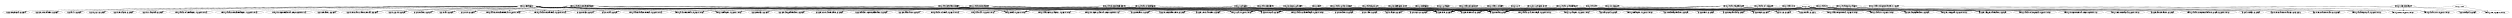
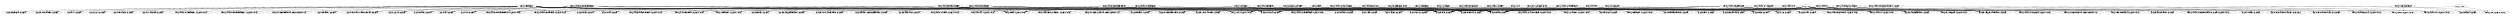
  digraph {
    fontname="DejaVu Sans"
    node [fontname="DejaVu Sans"]
    edge [fontname="DejaVu Sans"]
    "org.slf4j.ILoggerFactory"
    "java.lang.Object (java.base)"
    "java.lang.String (java.base)"
    "org.slf4j.Logger (slf4j-api-1.7.21.jar)"
    "org.slf4j.IMarkerFactory"
    "org.slf4j.Marker (slf4j-api-1.7.21.jar)"
    "org.slf4j.Logger"
    "java.lang.Throwable (java.base)"
    "org.slf4j.LoggerFactory"
    "java.io.IOException (java.base)"
    "java.lang.CharSequence (java.base)"
    "java.lang.Class (java.base)"
    "java.lang.ClassLoader (java.base)"
    "java.lang.Exception (java.base)"
    "java.lang.IllegalStateException (java.base)"
    "java.lang.NoClassDefFoundError (java.base)"
    "java.lang.NoSuchFieldError (java.base)"
    "java.lang.NoSuchMethodError (java.base)"
    "java.lang.StringBuilder (java.base)"
    "java.net.URL (java.base)"
    "java.util.ArrayList (java.base)"
    "java.util.Arrays (java.base)"
    "java.util.Collection (java.base)"
    "java.util.Enumeration (java.base)"
    "java.util.Iterator (java.base)"
    "java.util.LinkedHashSet (java.base)"
    "java.util.List (java.base)"
    "java.util.Set (java.base)"
    "java.util.concurrent.LinkedBlockingQueue (java.base)"
    "org.slf4j.ILoggerFactory (slf4j-api-1.7.21.jar)"
    "org.slf4j.event.LoggingEvent (slf4j-api-1.7.21.jar)"
    "org.slf4j.event.SubstituteLoggingEvent (slf4j-api-1.7.21.jar)"
    "org.slf4j.helpers.NOPLoggerFactory (slf4j-api-1.7.21.jar)"
    "org.slf4j.helpers.SubstituteLogger (slf4j-api-1.7.21.jar)"
    "org.slf4j.helpers.SubstituteLoggerFactory (slf4j-api-1.7.21.jar)"
    "org.slf4j.helpers.Util (slf4j-api-1.7.21.jar)"
    "org.slf4j.impl.StaticLoggerBinder (logback-classic-1.1.7.jar)"
    "org.slf4j.MDC"
    "java.lang.IllegalArgumentException (java.base)"
    "java.util.Map (java.base)"
    "org.slf4j.MDC$1 (slf4j-api-1.7.21.jar)"
    "org.slf4j.MDC$MDCCloseable (slf4j-api-1.7.21.jar)"
    "org.slf4j.helpers.NOPMDCAdapter (slf4j-api-1.7.21.jar)"
    "org.slf4j.impl.StaticMDCBinder (logback-classic-1.1.7.jar)"
    "org.slf4j.spi.MDCAdapter (slf4j-api-1.7.21.jar)"
    "org.slf4j.MDC$1"
    "org.slf4j.MDC (slf4j-api-1.7.21.jar)"
    "org.slf4j.MDC$MDCCloseable"
    "java.io.Closeable (java.base)"
    "org.slf4j.Marker"
    "java.io.Serializable (java.base)"
    "org.slf4j.MarkerFactory"
    "org.slf4j.IMarkerFactory (slf4j-api-1.7.21.jar)"
    "org.slf4j.helpers.BasicMarkerFactory (slf4j-api-1.7.21.jar)"
    "org.slf4j.impl.StaticMarkerBinder (logback-classic-1.1.7.jar)"
    "org.slf4j.event.EventRecodingLogger"
-   "java.lang.System (java.base)" [label="java.lang.System (java.java)"]
+   "java.lang.System (java.base)"
    "java.lang.Thread (java.base)"
    "java.util.Queue (java.base)"
    "org.slf4j.event.Level (slf4j-api-1.7.21.jar)"
    "org.slf4j.event.Level"
    "java.lang.Enum (java.base)"
    "org.slf4j.event.LoggingEvent"
    "org.slf4j.event.SubstituteLoggingEvent"
    "org.slf4j.helpers.BasicMarker"
    "java.util.Collections (java.base)"
    "java.util.Vector (java.base)"
    "org.slf4j.helpers.BasicMarkerFactory"
    n69 [label="java.util.concurrent.ConcurrentHashMap (java.java)"]
    "java.util.concurrent.ConcurrentMap (java.base)"
    "org.slf4j.helpers.BasicMarker (slf4j-api-1.7.21.jar)"
    "org.slf4j.helpers.FormattingTuple"
    "org.slf4j.helpers.MarkerIgnoringBase"
    "org.slf4j.helpers.NamedLoggerBase (slf4j-api-1.7.21.jar)"
    "org.slf4j.helpers.MessageFormatter"
    "java.util.HashMap (java.base)"
    "org.slf4j.helpers.FormattingTuple (slf4j-api-1.7.21.jar)"
    "org.slf4j.helpers.NOPLogger"
    "org.slf4j.helpers.MarkerIgnoringBase (slf4j-api-1.7.21.jar)"
    "org.slf4j.helpers.NOPLoggerFactory"
    "org.slf4j.helpers.NOPLogger (slf4j-api-1.7.21.jar)"
    "org.slf4j.helpers.NOPMDCAdapter"
    "org.slf4j.helpers.NamedLoggerBase"
    "java.io.ObjectStreamException (java.base)"
    "org.slf4j.LoggerFactory (slf4j-api-1.7.21.jar)"
    "org.slf4j.helpers.SubstituteLogger"
    "java.lang.Boolean (java.base)"
    "java.lang.IllegalAccessException (java.base)"
    "java.lang.NoSuchMethodException (java.base)"
    "java.lang.reflect.InvocationTargetException (java.base)"
    "java.lang.reflect.Method (java.base)"
    "org.slf4j.event.EventRecodingLogger (slf4j-api-1.7.21.jar)"
    "org.slf4j.helpers.SubstituteLoggerFactory"
    "org.slf4j.helpers.Util"
    "java.io.PrintStream (java.base)"
    "java.lang.SecurityException (java.base)"
    "org.slf4j.helpers.Util$1 (slf4j-api-1.7.21.jar)"
    "org.slf4j.helpers.Util$ClassContextSecurityManager (slf4j-api-1.7.21.jar)"
    "org.slf4j.helpers.Util$1"
    "org.slf4j.helpers.Util$ClassContextSecurityManager"
    "org.slf4j.spi.LocationAwareLogger"
    "org.slf4j.spi.LoggerFactoryBinder"
    "org.slf4j.spi.MDCAdapter"
    "org.slf4j.spi.MarkerFactoryBinder"
    "org.slf4j.ILoggerFactory" -> "java.lang.Object (java.base)"
    "org.slf4j.ILoggerFactory" -> "java.lang.String (java.base)"
    "org.slf4j.ILoggerFactory" -> "org.slf4j.Logger (slf4j-api-1.7.21.jar)"
    "org.slf4j.IMarkerFactory" -> "java.lang.Object (java.base)"
    "org.slf4j.IMarkerFactory" -> "java.lang.String (java.base)"
    "org.slf4j.IMarkerFactory" -> "org.slf4j.Marker (slf4j-api-1.7.21.jar)"
    "org.slf4j.Logger" -> "java.lang.Object (java.base)"
    "org.slf4j.Logger" -> "java.lang.String (java.base)"
    "org.slf4j.Logger" -> "org.slf4j.Marker (slf4j-api-1.7.21.jar)"
    "org.slf4j.Logger" -> "java.lang.Throwable (java.base)"
    "org.slf4j.LoggerFactory" -> "java.lang.Object (java.base)"
    "org.slf4j.LoggerFactory" -> "java.lang.String (java.base)"
    "org.slf4j.LoggerFactory" -> "org.slf4j.Logger (slf4j-api-1.7.21.jar)"
    "org.slf4j.LoggerFactory" -> "java.lang.Throwable (java.base)"
    "org.slf4j.LoggerFactory" -> "java.io.IOException (java.base)"
    "org.slf4j.LoggerFactory" -> "java.lang.CharSequence (java.base)"
    "org.slf4j.LoggerFactory" -> "java.lang.Class (java.base)"
    "org.slf4j.LoggerFactory" -> "java.lang.ClassLoader (java.base)"
    "org.slf4j.LoggerFactory" -> "java.lang.Exception (java.base)"
    "org.slf4j.LoggerFactory" -> "java.lang.IllegalStateException (java.base)"
    "org.slf4j.LoggerFactory" -> "java.lang.NoClassDefFoundError (java.base)"
    "org.slf4j.LoggerFactory" -> "java.lang.NoSuchFieldError (java.base)"
    "org.slf4j.LoggerFactory" -> "java.lang.NoSuchMethodError (java.base)"
    "org.slf4j.LoggerFactory" -> "java.lang.StringBuilder (java.base)"
    "org.slf4j.LoggerFactory" -> "java.net.URL (java.base)"
    "org.slf4j.LoggerFactory" -> "java.util.ArrayList (java.base)"
    "org.slf4j.LoggerFactory" -> "java.util.Arrays (java.base)"
    "org.slf4j.LoggerFactory" -> "java.util.Collection (java.base)"
    "org.slf4j.LoggerFactory" -> "java.util.Enumeration (java.base)"
    "org.slf4j.LoggerFactory" -> "java.util.Iterator (java.base)"
    "org.slf4j.LoggerFactory" -> "java.util.LinkedHashSet (java.base)"
    "org.slf4j.LoggerFactory" -> "java.util.List (java.base)"
    "org.slf4j.LoggerFactory" -> "java.util.Set (java.base)"
    "org.slf4j.LoggerFactory" -> "java.util.concurrent.LinkedBlockingQueue (java.base)"
    "org.slf4j.LoggerFactory" -> "org.slf4j.ILoggerFactory (slf4j-api-1.7.21.jar)"
    "org.slf4j.LoggerFactory" -> "org.slf4j.event.LoggingEvent (slf4j-api-1.7.21.jar)"
    "org.slf4j.LoggerFactory" -> "org.slf4j.event.SubstituteLoggingEvent (slf4j-api-1.7.21.jar)"
    "org.slf4j.LoggerFactory" -> "org.slf4j.helpers.NOPLoggerFactory (slf4j-api-1.7.21.jar)"
    "org.slf4j.LoggerFactory" -> "org.slf4j.helpers.SubstituteLogger (slf4j-api-1.7.21.jar)"
    "org.slf4j.LoggerFactory" -> "org.slf4j.helpers.SubstituteLoggerFactory (slf4j-api-1.7.21.jar)"
    "org.slf4j.LoggerFactory" -> "org.slf4j.helpers.Util (slf4j-api-1.7.21.jar)"
    "org.slf4j.LoggerFactory" -> "org.slf4j.impl.StaticLoggerBinder (logback-classic-1.1.7.jar)"
    "org.slf4j.MDC" -> "java.lang.Object (java.base)"
    "org.slf4j.MDC" -> "java.lang.String (java.base)"
    "org.slf4j.MDC" -> "java.lang.Throwable (java.base)"
    "org.slf4j.MDC" -> "java.lang.CharSequence (java.base)"
    "org.slf4j.MDC" -> "java.lang.Exception (java.base)"
    "org.slf4j.MDC" -> "java.lang.IllegalStateException (java.base)"
    "org.slf4j.MDC" -> "java.lang.NoClassDefFoundError (java.base)"
    "org.slf4j.MDC" -> "java.lang.NoSuchMethodError (java.base)"
    "org.slf4j.MDC" -> "org.slf4j.helpers.Util (slf4j-api-1.7.21.jar)"
    "org.slf4j.MDC" -> "java.lang.IllegalArgumentException (java.base)"
    "org.slf4j.MDC" -> "java.util.Map (java.base)"
    "org.slf4j.MDC" -> "org.slf4j.MDC$1 (slf4j-api-1.7.21.jar)"
    "org.slf4j.MDC" -> "org.slf4j.MDC$MDCCloseable (slf4j-api-1.7.21.jar)"
    "org.slf4j.MDC" -> "org.slf4j.helpers.NOPMDCAdapter (slf4j-api-1.7.21.jar)"
    "org.slf4j.MDC" -> "org.slf4j.impl.StaticMDCBinder (logback-classic-1.1.7.jar)"
    "org.slf4j.MDC" -> "org.slf4j.spi.MDCAdapter (slf4j-api-1.7.21.jar)"
    "org.slf4j.MDC$1" -> "java.lang.Object (java.base)"
    "org.slf4j.MDC$1" -> "org.slf4j.MDC (slf4j-api-1.7.21.jar)"
    "org.slf4j.MDC$MDCCloseable" -> "java.lang.Object (java.base)"
    "org.slf4j.MDC$MDCCloseable" -> "java.lang.String (java.base)"
    "org.slf4j.MDC$MDCCloseable" -> "org.slf4j.MDC$1 (slf4j-api-1.7.21.jar)"
    "org.slf4j.MDC$MDCCloseable" -> "org.slf4j.MDC (slf4j-api-1.7.21.jar)"
    "org.slf4j.MDC$MDCCloseable" -> "java.io.Closeable (java.base)"
    "org.slf4j.Marker" -> "java.lang.Object (java.base)"
    "org.slf4j.Marker" -> "java.lang.String (java.base)"
    "org.slf4j.Marker" -> "java.util.Iterator (java.base)"
    "org.slf4j.Marker" -> "java.io.Serializable (java.base)"
    "org.slf4j.MarkerFactory" -> "java.lang.Object (java.base)"
    "org.slf4j.MarkerFactory" -> "java.lang.String (java.base)"
    "org.slf4j.MarkerFactory" -> "org.slf4j.Marker (slf4j-api-1.7.21.jar)"
    "org.slf4j.MarkerFactory" -> "java.lang.Throwable (java.base)"
    "org.slf4j.MarkerFactory" -> "java.lang.Exception (java.base)"
    "org.slf4j.MarkerFactory" -> "java.lang.NoClassDefFoundError (java.base)"
    "org.slf4j.MarkerFactory" -> "java.lang.NoSuchMethodError (java.base)"
    "org.slf4j.MarkerFactory" -> "org.slf4j.helpers.Util (slf4j-api-1.7.21.jar)"
    "org.slf4j.MarkerFactory" -> "org.slf4j.IMarkerFactory (slf4j-api-1.7.21.jar)"
    "org.slf4j.MarkerFactory" -> "org.slf4j.helpers.BasicMarkerFactory (slf4j-api-1.7.21.jar)"
    "org.slf4j.MarkerFactory" -> "org.slf4j.impl.StaticMarkerBinder (logback-classic-1.1.7.jar)"
    "org.slf4j.event.EventRecodingLogger" -> "java.lang.Object (java.base)"
    "org.slf4j.event.EventRecodingLogger" -> "java.lang.String (java.base)"
    "org.slf4j.event.EventRecodingLogger" -> "org.slf4j.Logger (slf4j-api-1.7.21.jar)"
    "org.slf4j.event.EventRecodingLogger" -> "org.slf4j.Marker (slf4j-api-1.7.21.jar)"
    "org.slf4j.event.EventRecodingLogger" -> "java.lang.Throwable (java.base)"
    "org.slf4j.event.EventRecodingLogger" -> "org.slf4j.event.SubstituteLoggingEvent (slf4j-api-1.7.21.jar)"
    "org.slf4j.event.EventRecodingLogger" -> "org.slf4j.helpers.SubstituteLogger (slf4j-api-1.7.21.jar)"
    "org.slf4j.event.EventRecodingLogger" -> "java.lang.System (java.base)"
    "org.slf4j.event.EventRecodingLogger" -> "java.lang.Thread (java.base)"
    "org.slf4j.event.EventRecodingLogger" -> "java.util.Queue (java.base)"
    "org.slf4j.event.EventRecodingLogger" -> "org.slf4j.event.Level (slf4j-api-1.7.21.jar)"
    "org.slf4j.event.Level" -> "java.lang.Object (java.base)"
    "org.slf4j.event.Level" -> "java.lang.String (java.base)"
    "org.slf4j.event.Level" -> "java.lang.Class (java.base)"
    "org.slf4j.event.Level" -> "java.lang.Enum (java.base)"
    "org.slf4j.event.LoggingEvent" -> "java.lang.Object (java.base)"
    "org.slf4j.event.LoggingEvent" -> "java.lang.String (java.base)"
    "org.slf4j.event.LoggingEvent" -> "org.slf4j.Marker (slf4j-api-1.7.21.jar)"
    "org.slf4j.event.LoggingEvent" -> "java.lang.Throwable (java.base)"
    "org.slf4j.event.LoggingEvent" -> "org.slf4j.event.Level (slf4j-api-1.7.21.jar)"
    "org.slf4j.event.SubstituteLoggingEvent" -> "java.lang.Object (java.base)"
    "org.slf4j.event.SubstituteLoggingEvent" -> "java.lang.String (java.base)"
    "org.slf4j.event.SubstituteLoggingEvent" -> "org.slf4j.Marker (slf4j-api-1.7.21.jar)"
    "org.slf4j.event.SubstituteLoggingEvent" -> "java.lang.Throwable (java.base)"
    "org.slf4j.event.SubstituteLoggingEvent" -> "org.slf4j.event.LoggingEvent (slf4j-api-1.7.21.jar)"
    "org.slf4j.event.SubstituteLoggingEvent" -> "org.slf4j.helpers.SubstituteLogger (slf4j-api-1.7.21.jar)"
    "org.slf4j.event.SubstituteLoggingEvent" -> "org.slf4j.event.Level (slf4j-api-1.7.21.jar)"
    "org.slf4j.helpers.BasicMarker" -> "java.lang.Object (java.base)"
    "org.slf4j.helpers.BasicMarker" -> "java.lang.String (java.base)"
    "org.slf4j.helpers.BasicMarker" -> "org.slf4j.Marker (slf4j-api-1.7.21.jar)"
    "org.slf4j.helpers.BasicMarker" -> "java.lang.StringBuilder (java.base)"
    "org.slf4j.helpers.BasicMarker" -> "java.util.Iterator (java.base)"
    "org.slf4j.helpers.BasicMarker" -> "java.util.List (java.base)"
    "org.slf4j.helpers.BasicMarker" -> "java.lang.IllegalArgumentException (java.base)"
    "org.slf4j.helpers.BasicMarker" -> "java.util.Collections (java.base)"
    "org.slf4j.helpers.BasicMarker" -> "java.util.Vector (java.base)"
    "org.slf4j.helpers.BasicMarkerFactory" -> "java.lang.Object (java.base)"
    "org.slf4j.helpers.BasicMarkerFactory" -> "java.lang.String (java.base)"
    "org.slf4j.helpers.BasicMarkerFactory" -> "org.slf4j.Marker (slf4j-api-1.7.21.jar)"
    "org.slf4j.helpers.BasicMarkerFactory" -> "java.lang.IllegalArgumentException (java.base)"
    "org.slf4j.helpers.BasicMarkerFactory" -> "org.slf4j.IMarkerFactory (slf4j-api-1.7.21.jar)"
    "org.slf4j.helpers.BasicMarkerFactory" -> n69
    "org.slf4j.helpers.BasicMarkerFactory" -> "java.util.concurrent.ConcurrentMap (java.base)"
    "org.slf4j.helpers.BasicMarkerFactory" -> "org.slf4j.helpers.BasicMarker (slf4j-api-1.7.21.jar)"
    "org.slf4j.helpers.FormattingTuple" -> "java.lang.Object (java.base)"
    "org.slf4j.helpers.FormattingTuple" -> "java.lang.Throwable (java.base)"
    "org.slf4j.helpers.MarkerIgnoringBase" -> "java.lang.Object (java.base)"
    "org.slf4j.helpers.MarkerIgnoringBase" -> "java.lang.String (java.base)"
    "org.slf4j.helpers.MarkerIgnoringBase" -> "org.slf4j.Logger (slf4j-api-1.7.21.jar)"
    "org.slf4j.helpers.MarkerIgnoringBase" -> "org.slf4j.Marker (slf4j-api-1.7.21.jar)"
    "org.slf4j.helpers.MarkerIgnoringBase" -> "java.lang.Throwable (java.base)"
    "org.slf4j.helpers.MarkerIgnoringBase" -> "java.lang.Class (java.base)"
    "org.slf4j.helpers.MarkerIgnoringBase" -> "java.lang.StringBuilder (java.base)"
    "org.slf4j.helpers.MarkerIgnoringBase" -> "org.slf4j.helpers.NamedLoggerBase (slf4j-api-1.7.21.jar)"
    "org.slf4j.helpers.MessageFormatter" -> "java.lang.Object (java.base)"
    "org.slf4j.helpers.MessageFormatter" -> "java.lang.String (java.base)"
    "org.slf4j.helpers.MessageFormatter" -> "java.lang.Throwable (java.base)"
    "org.slf4j.helpers.MessageFormatter" -> "java.lang.CharSequence (java.base)"
    "org.slf4j.helpers.MessageFormatter" -> "java.lang.Class (java.base)"
    "org.slf4j.helpers.MessageFormatter" -> "java.lang.IllegalStateException (java.base)"
    "org.slf4j.helpers.MessageFormatter" -> "java.lang.StringBuilder (java.base)"
    "org.slf4j.helpers.MessageFormatter" -> "org.slf4j.helpers.Util (slf4j-api-1.7.21.jar)"
    "org.slf4j.helpers.MessageFormatter" -> "java.util.Map (java.base)"
    "org.slf4j.helpers.MessageFormatter" -> "java.lang.System (java.base)"
    "org.slf4j.helpers.MessageFormatter" -> "java.util.HashMap (java.base)"
    "org.slf4j.helpers.MessageFormatter" -> "org.slf4j.helpers.FormattingTuple (slf4j-api-1.7.21.jar)"
    "org.slf4j.helpers.NOPLogger" -> "java.lang.Object (java.base)"
    "org.slf4j.helpers.NOPLogger" -> "java.lang.String (java.base)"
    "org.slf4j.helpers.NOPLogger" -> "java.lang.Throwable (java.base)"
    "org.slf4j.helpers.NOPLogger" -> "org.slf4j.helpers.MarkerIgnoringBase (slf4j-api-1.7.21.jar)"
    "org.slf4j.helpers.NOPLoggerFactory" -> "java.lang.Object (java.base)"
    "org.slf4j.helpers.NOPLoggerFactory" -> "java.lang.String (java.base)"
    "org.slf4j.helpers.NOPLoggerFactory" -> "org.slf4j.Logger (slf4j-api-1.7.21.jar)"
    "org.slf4j.helpers.NOPLoggerFactory" -> "org.slf4j.ILoggerFactory (slf4j-api-1.7.21.jar)"
    "org.slf4j.helpers.NOPLoggerFactory" -> "org.slf4j.helpers.NOPLogger (slf4j-api-1.7.21.jar)"
    "org.slf4j.helpers.NOPMDCAdapter" -> "java.lang.Object (java.base)"
    "org.slf4j.helpers.NOPMDCAdapter" -> "java.lang.String (java.base)"
    "org.slf4j.helpers.NOPMDCAdapter" -> "java.util.Map (java.base)"
    "org.slf4j.helpers.NOPMDCAdapter" -> "org.slf4j.spi.MDCAdapter (slf4j-api-1.7.21.jar)"
    "org.slf4j.helpers.NamedLoggerBase" -> "java.lang.Object (java.base)"
    "org.slf4j.helpers.NamedLoggerBase" -> "java.lang.String (java.base)"
    "org.slf4j.helpers.NamedLoggerBase" -> "org.slf4j.Logger (slf4j-api-1.7.21.jar)"
    "org.slf4j.helpers.NamedLoggerBase" -> "java.io.Serializable (java.base)"
    "org.slf4j.helpers.NamedLoggerBase" -> "java.io.ObjectStreamException (java.base)"
    "org.slf4j.helpers.NamedLoggerBase" -> "org.slf4j.LoggerFactory (slf4j-api-1.7.21.jar)"
    "org.slf4j.helpers.SubstituteLogger" -> "java.lang.Object (java.base)"
    "org.slf4j.helpers.SubstituteLogger" -> "java.lang.String (java.base)"
    "org.slf4j.helpers.SubstituteLogger" -> "org.slf4j.Logger (slf4j-api-1.7.21.jar)"
    "org.slf4j.helpers.SubstituteLogger" -> "org.slf4j.Marker (slf4j-api-1.7.21.jar)"
    "org.slf4j.helpers.SubstituteLogger" -> "java.lang.Throwable (java.base)"
    "org.slf4j.helpers.SubstituteLogger" -> "java.lang.Class (java.base)"
    "org.slf4j.helpers.SubstituteLogger" -> "org.slf4j.event.LoggingEvent (slf4j-api-1.7.21.jar)"
    "org.slf4j.helpers.SubstituteLogger" -> "org.slf4j.event.SubstituteLoggingEvent (slf4j-api-1.7.21.jar)"
    "org.slf4j.helpers.SubstituteLogger" -> "java.lang.IllegalArgumentException (java.base)"
    "org.slf4j.helpers.SubstituteLogger" -> "java.util.Queue (java.base)"
    "org.slf4j.helpers.SubstituteLogger" -> "org.slf4j.helpers.NOPLogger (slf4j-api-1.7.21.jar)"
    "org.slf4j.helpers.SubstituteLogger" -> "java.lang.Boolean (java.base)"
    "org.slf4j.helpers.SubstituteLogger" -> "java.lang.IllegalAccessException (java.base)"
    "org.slf4j.helpers.SubstituteLogger" -> "java.lang.NoSuchMethodException (java.base)"
    "org.slf4j.helpers.SubstituteLogger" -> "java.lang.reflect.InvocationTargetException (java.base)"
    "org.slf4j.helpers.SubstituteLogger" -> "java.lang.reflect.Method (java.base)"
    "org.slf4j.helpers.SubstituteLogger" -> "org.slf4j.event.EventRecodingLogger (slf4j-api-1.7.21.jar)"
    "org.slf4j.helpers.SubstituteLoggerFactory" -> "java.lang.Object (java.base)"
    "org.slf4j.helpers.SubstituteLoggerFactory" -> "java.lang.String (java.base)"
    "org.slf4j.helpers.SubstituteLoggerFactory" -> "org.slf4j.Logger (slf4j-api-1.7.21.jar)"
    "org.slf4j.helpers.SubstituteLoggerFactory" -> "java.util.ArrayList (java.base)"
    "org.slf4j.helpers.SubstituteLoggerFactory" -> "java.util.Collection (java.base)"
    "org.slf4j.helpers.SubstituteLoggerFactory" -> "java.util.List (java.base)"
    "org.slf4j.helpers.SubstituteLoggerFactory" -> "java.util.Set (java.base)"
    "org.slf4j.helpers.SubstituteLoggerFactory" -> "java.util.concurrent.LinkedBlockingQueue (java.base)"
    "org.slf4j.helpers.SubstituteLoggerFactory" -> "org.slf4j.ILoggerFactory (slf4j-api-1.7.21.jar)"
    "org.slf4j.helpers.SubstituteLoggerFactory" -> "org.slf4j.event.SubstituteLoggingEvent (slf4j-api-1.7.21.jar)"
    "org.slf4j.helpers.SubstituteLoggerFactory" -> "org.slf4j.helpers.SubstituteLogger (slf4j-api-1.7.21.jar)"
    "org.slf4j.helpers.SubstituteLoggerFactory" -> "java.util.Map (java.base)"
    "org.slf4j.helpers.SubstituteLoggerFactory" -> "java.util.Queue (java.base)"
    "org.slf4j.helpers.SubstituteLoggerFactory" -> "java.util.HashMap (java.base)"
    "org.slf4j.helpers.Util" -> "java.lang.Object (java.base)"
    "org.slf4j.helpers.Util" -> "java.lang.String (java.base)"
    "org.slf4j.helpers.Util" -> "java.lang.Throwable (java.base)"
    "org.slf4j.helpers.Util" -> "java.lang.Class (java.base)"
    "org.slf4j.helpers.Util" -> "java.lang.IllegalStateException (java.base)"
    "org.slf4j.helpers.Util" -> "java.lang.StringBuilder (java.base)"
    "org.slf4j.helpers.Util" -> "java.lang.IllegalArgumentException (java.base)"
    "org.slf4j.helpers.Util" -> "java.lang.System (java.base)"
    "org.slf4j.helpers.Util" -> "java.io.PrintStream (java.base)"
    "org.slf4j.helpers.Util" -> "java.lang.SecurityException (java.base)"
    "org.slf4j.helpers.Util" -> "org.slf4j.helpers.Util$1 (slf4j-api-1.7.21.jar)"
    "org.slf4j.helpers.Util" -> "org.slf4j.helpers.Util$ClassContextSecurityManager (slf4j-api-1.7.21.jar)"
    "org.slf4j.helpers.Util$1" -> "java.lang.Object (java.base)"
    "org.slf4j.helpers.Util$1" -> "org.slf4j.helpers.Util (slf4j-api-1.7.21.jar)"
    "org.slf4j.helpers.Util$ClassContextSecurityManager" -> "java.lang.Class (java.base)"
    "org.slf4j.helpers.Util$ClassContextSecurityManager" -> "org.slf4j.helpers.Util (slf4j-api-1.7.21.jar)"
    "org.slf4j.helpers.Util$ClassContextSecurityManager" -> "org.slf4j.helpers.Util$1 (slf4j-api-1.7.21.jar)"
    "org.slf4j.spi.LocationAwareLogger" -> "java.lang.Object (java.base)"
    "org.slf4j.spi.LocationAwareLogger" -> "java.lang.String (java.base)"
    "org.slf4j.spi.LocationAwareLogger" -> "org.slf4j.Logger (slf4j-api-1.7.21.jar)"
    "org.slf4j.spi.LocationAwareLogger" -> "org.slf4j.Marker (slf4j-api-1.7.21.jar)"
    "org.slf4j.spi.LocationAwareLogger" -> "java.lang.Throwable (java.base)"
    "org.slf4j.spi.LoggerFactoryBinder" -> "java.lang.Object (java.base)"
    "org.slf4j.spi.LoggerFactoryBinder" -> "java.lang.String (java.base)"
    "org.slf4j.spi.LoggerFactoryBinder" -> "org.slf4j.ILoggerFactory (slf4j-api-1.7.21.jar)"
    "org.slf4j.spi.MDCAdapter" -> "java.lang.Object (java.base)"
    "org.slf4j.spi.MDCAdapter" -> "java.lang.String (java.base)"
    "org.slf4j.spi.MDCAdapter" -> "java.util.Map (java.base)"
    "org.slf4j.spi.MarkerFactoryBinder" -> "java.lang.Object (java.base)"
    "org.slf4j.spi.MarkerFactoryBinder" -> "java.lang.String (java.base)"
    "org.slf4j.spi.MarkerFactoryBinder" -> "org.slf4j.IMarkerFactory (slf4j-api-1.7.21.jar)"
  }
